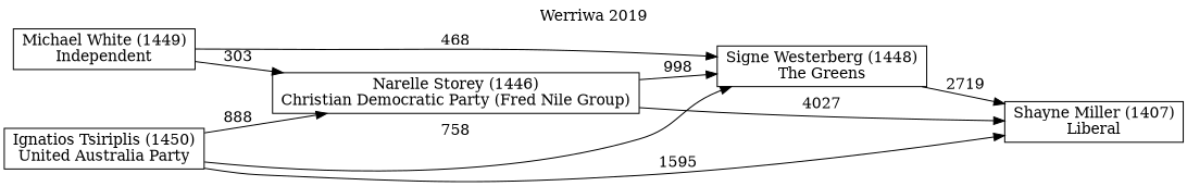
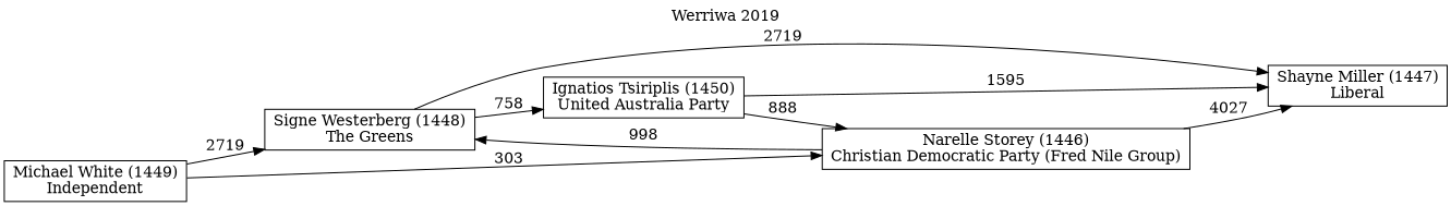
  digraph {
    label="Werriwa 2019"
    labelloc=t
    mclimit=10
    rankdir=LR
    node [shape=box]
-   n1 [label="Shayne Miller (1407)\nLiberal"]
+   n1 [label="Shayne Miller (1447)\nLiberal"]
    n2 [label="Signe Westerberg (1448)\nThe Greens"]
    n3 [label="Narelle Storey (1446)\nChristian Democratic Party (Fred Nile Group)"]
    n4 [label="Ignatios Tsiriplis (1450)\nUnited Australia Party"]
    n5 [label="Michael White (1449)\nIndependent"]
    n2 -> n1 [label=2719]
    n3 -> n1 [label=4027]
    n3 -> n2 [label=998]
    n4 -> n1 [label=1595]
-   n4 -> n2 [label=758]
+   n2 -> n4 [label=758]
    n4 -> n3 [label=888]
-   n5 -> n2 [label=468]
+   n5 -> n2 [label=2719]
    n5 -> n3 [label=303]
  }
